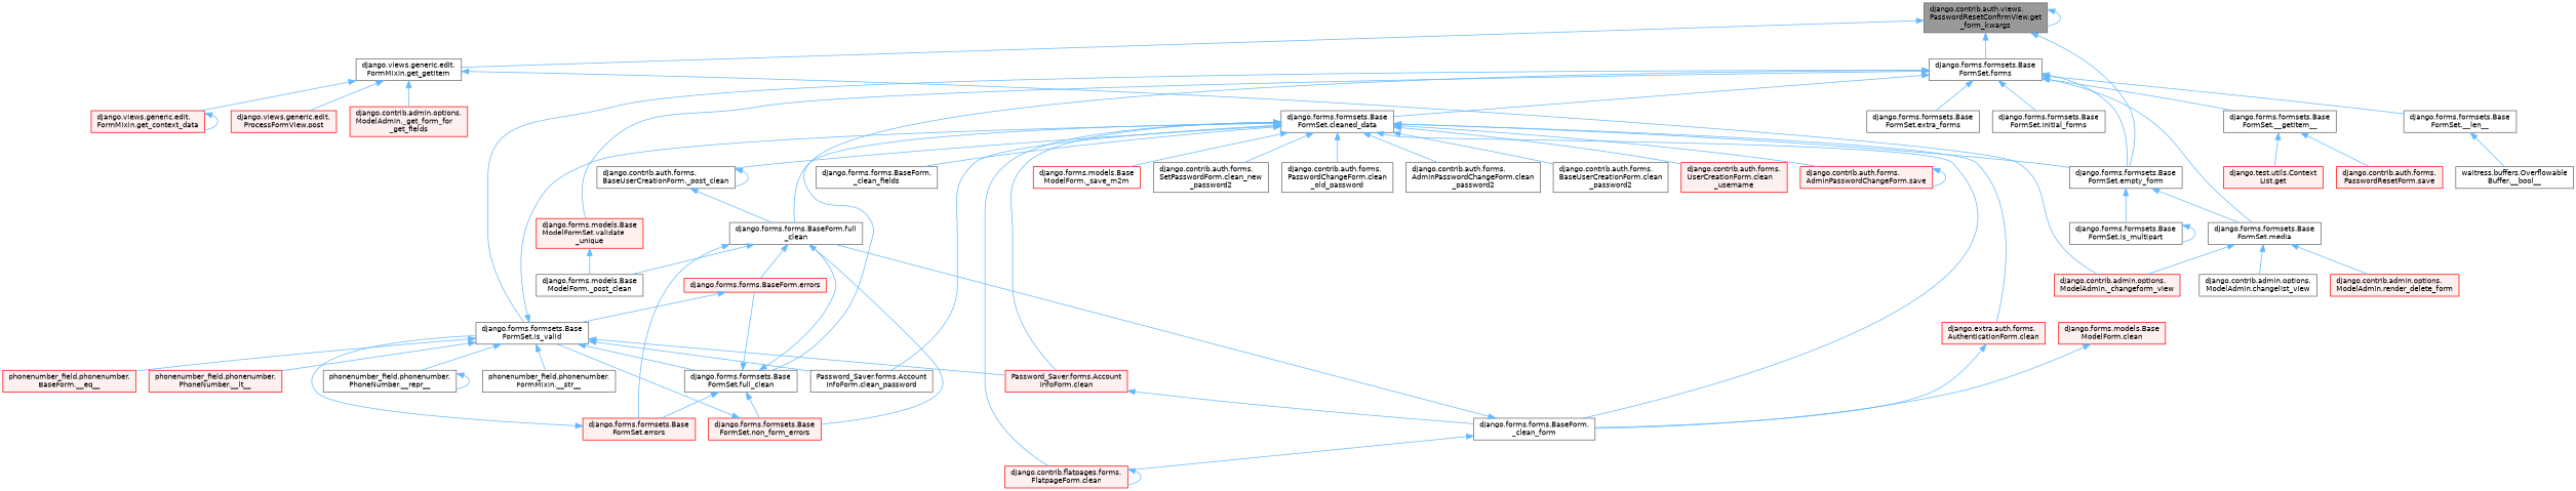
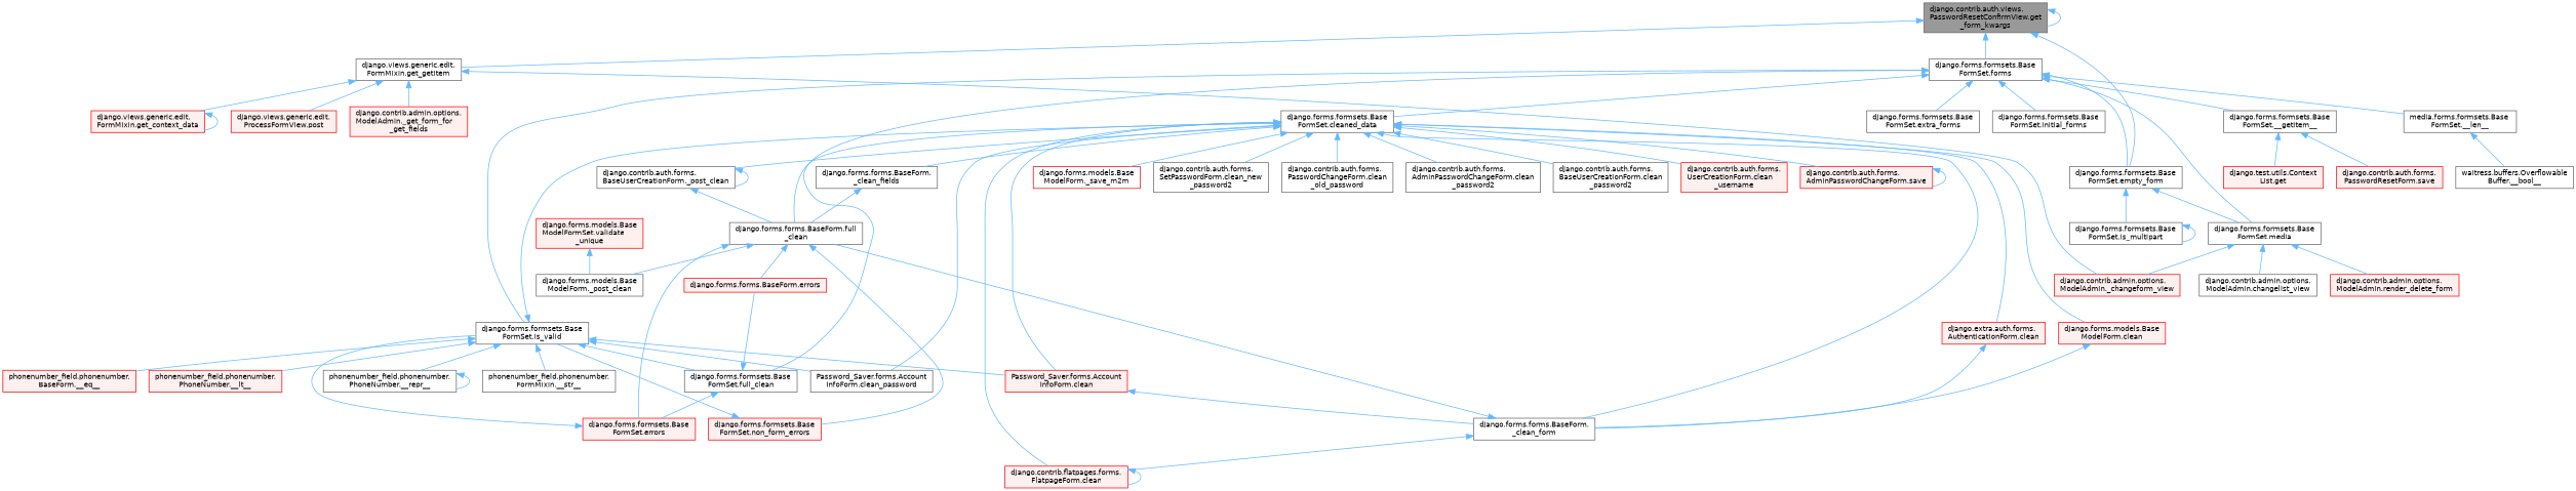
  digraph {
    rankdir=TB
    node [color=grey40 fillcolor=white fontname=Helvetica fontsize=10 shape=box style=filled]
    edge [color=steelblue1 dir=back fontname=Helvetica fontsize=10 labelfontname=Helvetica labelfontsize=10 style=solid]
    n1 [color=gray40 fillcolor=grey60 fontcolor=black height=0.2 label="django.contrib.auth.views.\lPasswordResetConfirmView.get\l_form_kwargs" width=0.4]
    n2 [height=0.2 label="django.forms.formsets.Base\lFormSet.empty_form" width=0.4]
    n3 [height=0.2 label="django.forms.formsets.Base\lFormSet.forms" width=0.4]
    n4 [height=0.2 label="django.views.generic.edit.\lFormMixin.get_getitem" width=0.4]
    n5 [height=0.2 label="django.forms.formsets.Base\lFormSet.is_multipart" width=0.4]
    n6 [height=0.2 label="django.forms.formsets.Base\lFormSet.media" width=0.4]
    n7 [height=0.2 label="django.forms.formsets.Base\lFormSet.__getitem__" width=0.4]
-   n8 [height=0.2 label="django.forms.formsets.Base\lFormSet.__len__" width=0.4]
+   n8 [height=0.2 label="media.forms.formsets.Base\lFormSet.__len__" width=0.4]
    n9 [height=0.2 label="django.forms.formsets.Base\lFormSet.cleaned_data" width=0.4]
    n10 [height=0.2 label="django.forms.formsets.Base\lFormSet.is_valid" width=0.4]
    n11 [height=0.2 label="django.forms.formsets.Base\lFormSet.full_clean" width=0.4]
    n12 [height=0.2 label="django.forms.formsets.Base\lFormSet.extra_forms" width=0.4]
    n13 [height=0.2 label="django.forms.formsets.Base\lFormSet.initial_forms" width=0.4]
    n14 [color=red fillcolor="#FFF0F0" height=0.2 label="django.forms.models.Base\lModelFormSet.validate\l_unique" width=0.4]
    n15 [color=red fillcolor="#FFF0F0" height=0.2 label="django.contrib.admin.options.\lModelAdmin._changeform_view" width=0.4]
    n16 [color=red fillcolor="#FFF0F0" height=0.2 label="django.contrib.admin.options.\lModelAdmin._get_form_for\l_get_fields" width=0.4]
    n17 [color=red fillcolor="#FFF0F0" height=0.2 label="django.views.generic.edit.\lFormMixin.get_context_data" width=0.4]
    n18 [color=red fillcolor="#FFF0F0" height=0.2 label="django.views.generic.edit.\lProcessFormView.post" width=0.4]
    n19 [height=0.2 label="django.contrib.admin.options.\lModelAdmin.changelist_view" width=0.4]
    n20 [color=red fillcolor="#FFF0F0" height=0.2 label="django.contrib.admin.options.\lModelAdmin.render_delete_form" width=0.4]
    n21 [color=red fillcolor="#FFF0F0" height=0.2 label="django.test.utils.Context\lList.get" width=0.4]
    n22 [color=red fillcolor="#FFF0F0" height=0.2 label="django.contrib.auth.forms.\lPasswordResetForm.save" width=0.4]
    n23 [height=0.2 label="waitress.buffers.Overflowable\lBuffer.__bool__" width=0.4]
    n24 [height=0.2 label="django.forms.forms.BaseForm.\l_clean_fields" width=0.4]
    n25 [height=0.2 label="django.forms.forms.BaseForm.full\l_clean" width=0.4]
    n26 [color=red fillcolor="#FFF0F0" height=0.2 label="Password_Saver.forms.Account\lInfoForm.clean" width=0.4]
    n27 [height=0.2 label="django.forms.forms.BaseForm.\l_clean_form" width=0.4]
    n28 [height=0.2 label="Password_Saver.forms.Account\lInfoForm.clean_password" width=0.4]
    n29 [height=0.2 label="django.contrib.auth.forms.\lBaseUserCreationForm._post_clean" width=0.4]
    n30 [color=red height=0.2 label="django.forms.models.Base\lModelForm._save_m2m" width=0.4]
    n31 [color=red fillcolor="#FFF0F0" height=0.2 label="django.extra.auth.forms.\lAuthenticationForm.clean" width=0.4]
    n32 [color=red fillcolor="#FFF0F0" height=0.2 label="django.contrib.flatpages.forms.\lFlatpageForm.clean" width=0.4]
    n33 [color=red fillcolor="#FFF0F0" height=0.2 label="django.forms.models.Base\lModelForm.clean" width=0.4]
    n34 [height=0.2 label="django.contrib.auth.forms.\lSetPasswordForm.clean_new\l_password2" width=0.4]
    n35 [height=0.2 label="django.contrib.auth.forms.\lPasswordChangeForm.clean\l_old_password" width=0.4]
    n36 [height=0.2 label="django.contrib.auth.forms.\lAdminPasswordChangeForm.clean\l_password2" width=0.4]
    n37 [height=0.2 label="django.contrib.auth.forms.\lBaseUserCreationForm.clean\l_password2" width=0.4]
    n38 [color=red fillcolor="#FFF0F0" height=0.2 label="django.contrib.auth.forms.\lUserCreationForm.clean\l_username" width=0.4]
    n39 [color=red fillcolor="#FFF0F0" height=0.2 label="django.contrib.auth.forms.\lAdminPasswordChangeForm.save" width=0.4]
    n40 [color=red fillcolor="#FFF0F0" height=0.2 label="phonenumber_field.phonenumber.\lBaseForm.__eq__" width=0.4]
    n41 [color=red fillcolor="#FFF0F0" height=0.2 label="phonenumber_field.phonenumber.\lPhoneNumber.__lt__" width=0.4]
    n42 [height=0.2 label="phonenumber_field.phonenumber.\lPhoneNumber.__repr__" width=0.4]
    n43 [height=0.2 label="phonenumber_field.phonenumber.\lFormMixin.__str__" width=0.4]
    n44 [color=red fillcolor="#FFF0F0" height=0.2 label="django.forms.forms.BaseForm.errors" width=0.4]
    n45 [color=red fillcolor="#FFF0F0" height=0.2 label="django.forms.formsets.Base\lFormSet.errors" width=0.4]
    n46 [color=red fillcolor="#FFF0F0" height=0.2 label="django.forms.formsets.Base\lFormSet.non_form_errors" width=0.4]
    n47 [height=0.2 label="django.forms.models.Base\lModelForm._post_clean" width=0.4]
    n1 -> n1
    n1 -> n2
    n1 -> n3
    n1 -> n4
    n2 -> n5
    n2 -> n6
    n3 -> n2
    n3 -> n6
    n3 -> n7
    n3 -> n8
    n3 -> n9
    n3 -> n10
    n3 -> n11
    n3 -> n12
    n3 -> n13
-   n3 -> n14
    n4 -> n15
    n4 -> n16
    n4 -> n17
    n4 -> n18
    n5 -> n5
    n6 -> n15
    n6 -> n19
    n6 -> n20
    n7 -> n21
    n7 -> n22
    n8 -> n23
    n9 -> n24
    n9 -> n25
    n9 -> n26
    n9 -> n27
    n9 -> n28
    n9 -> n29
    n9 -> n30
    n9 -> n31
    n9 -> n32
-   n9 -> n2
+   n9 -> n33
    n9 -> n34
    n9 -> n35
    n9 -> n36
    n9 -> n37
    n9 -> n38
    n9 -> n39
    n10 -> n9
    n10 -> n11
    n10 -> n26
    n10 -> n28
    n10 -> n40
    n10 -> n41
    n10 -> n42
    n10 -> n43
    n11 -> n44
    n11 -> n45
-   n11 -> n46
    n14 -> n47
    n17 -> n17
-   n11 -> n25
+   n24 -> n25
    n25 -> n44
    n25 -> n45
    n25 -> n46
    n25 -> n47
    n26 -> n27
    n27 -> n25
    n27 -> n32
    n29 -> n25
    n29 -> n29
    n31 -> n27
    n32 -> n32
    n33 -> n27
    n39 -> n39
    n42 -> n42
-   n44 -> n10
    n45 -> n10
    n46 -> n10
  }
